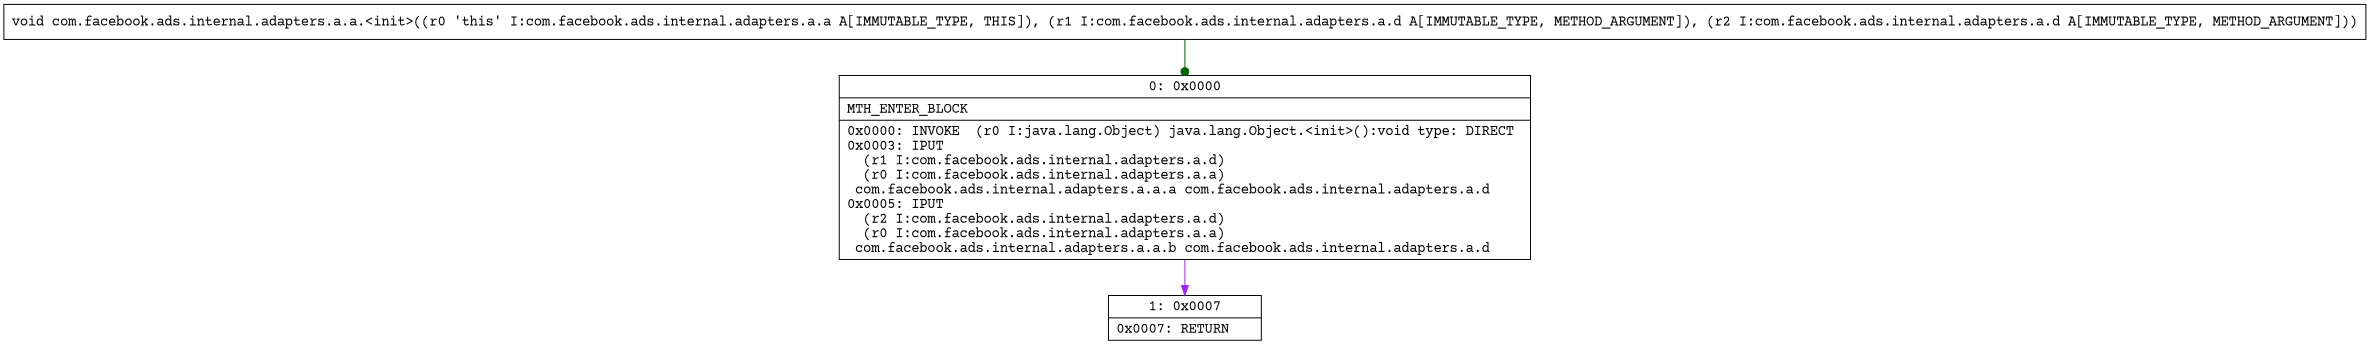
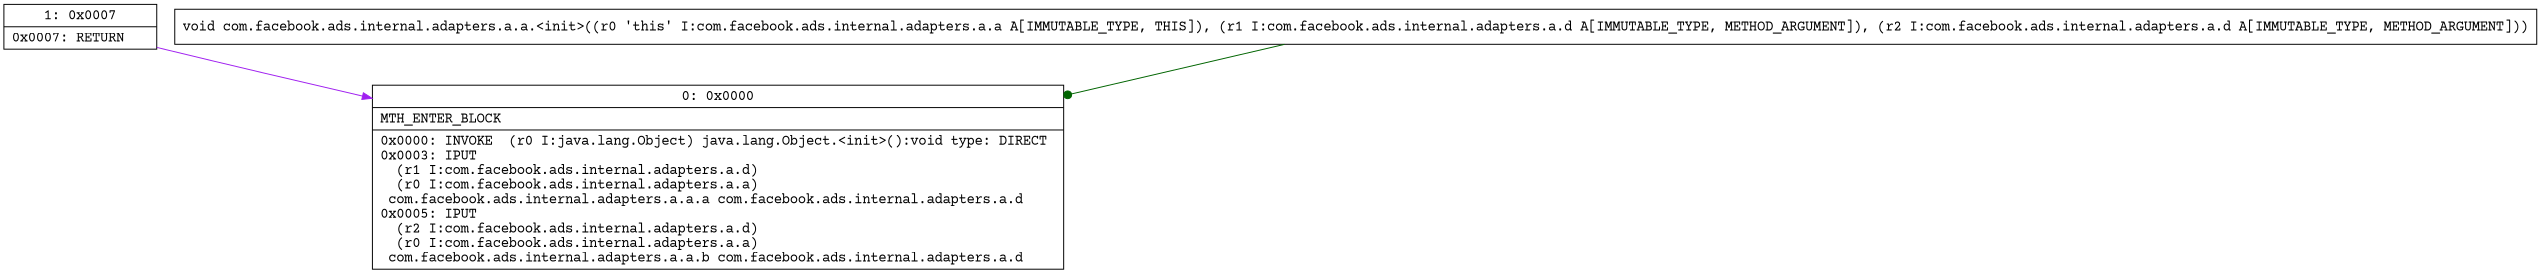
  digraph {
    fontname="Courier Prime"
    node [shape=record fontname="Courier Prime"]
    edge [fontname="Courier Prime"]
    n1 [label="{0\:\ 0x0000|MTH_ENTER_BLOCK\l|0x0000: INVOKE  (r0 I:java.lang.Object) java.lang.Object.\<init\>():void type: DIRECT \l0x0003: IPUT  \l  (r1 I:com.facebook.ads.internal.adapters.a.d)\l  (r0 I:com.facebook.ads.internal.adapters.a.a)\l com.facebook.ads.internal.adapters.a.a.a com.facebook.ads.internal.adapters.a.d \l0x0005: IPUT  \l  (r2 I:com.facebook.ads.internal.adapters.a.d)\l  (r0 I:com.facebook.ads.internal.adapters.a.a)\l com.facebook.ads.internal.adapters.a.a.b com.facebook.ads.internal.adapters.a.d \l}"]
    n2 [label="{1\:\ 0x0007|0x0007: RETURN   \l}"]
    n3 [label="{void com.facebook.ads.internal.adapters.a.a.\<init\>((r0 'this' I:com.facebook.ads.internal.adapters.a.a A[IMMUTABLE_TYPE, THIS]), (r1 I:com.facebook.ads.internal.adapters.a.d A[IMMUTABLE_TYPE, METHOD_ARGUMENT]), (r2 I:com.facebook.ads.internal.adapters.a.d A[IMMUTABLE_TYPE, METHOD_ARGUMENT])) }"]
-   n1 -> n2 [color=purple arrowhead=normal]
+   n2 -> n1 [color=purple arrowhead=normal]
    n3 -> n1 [color=darkgreen arrowhead=dot]
  }
